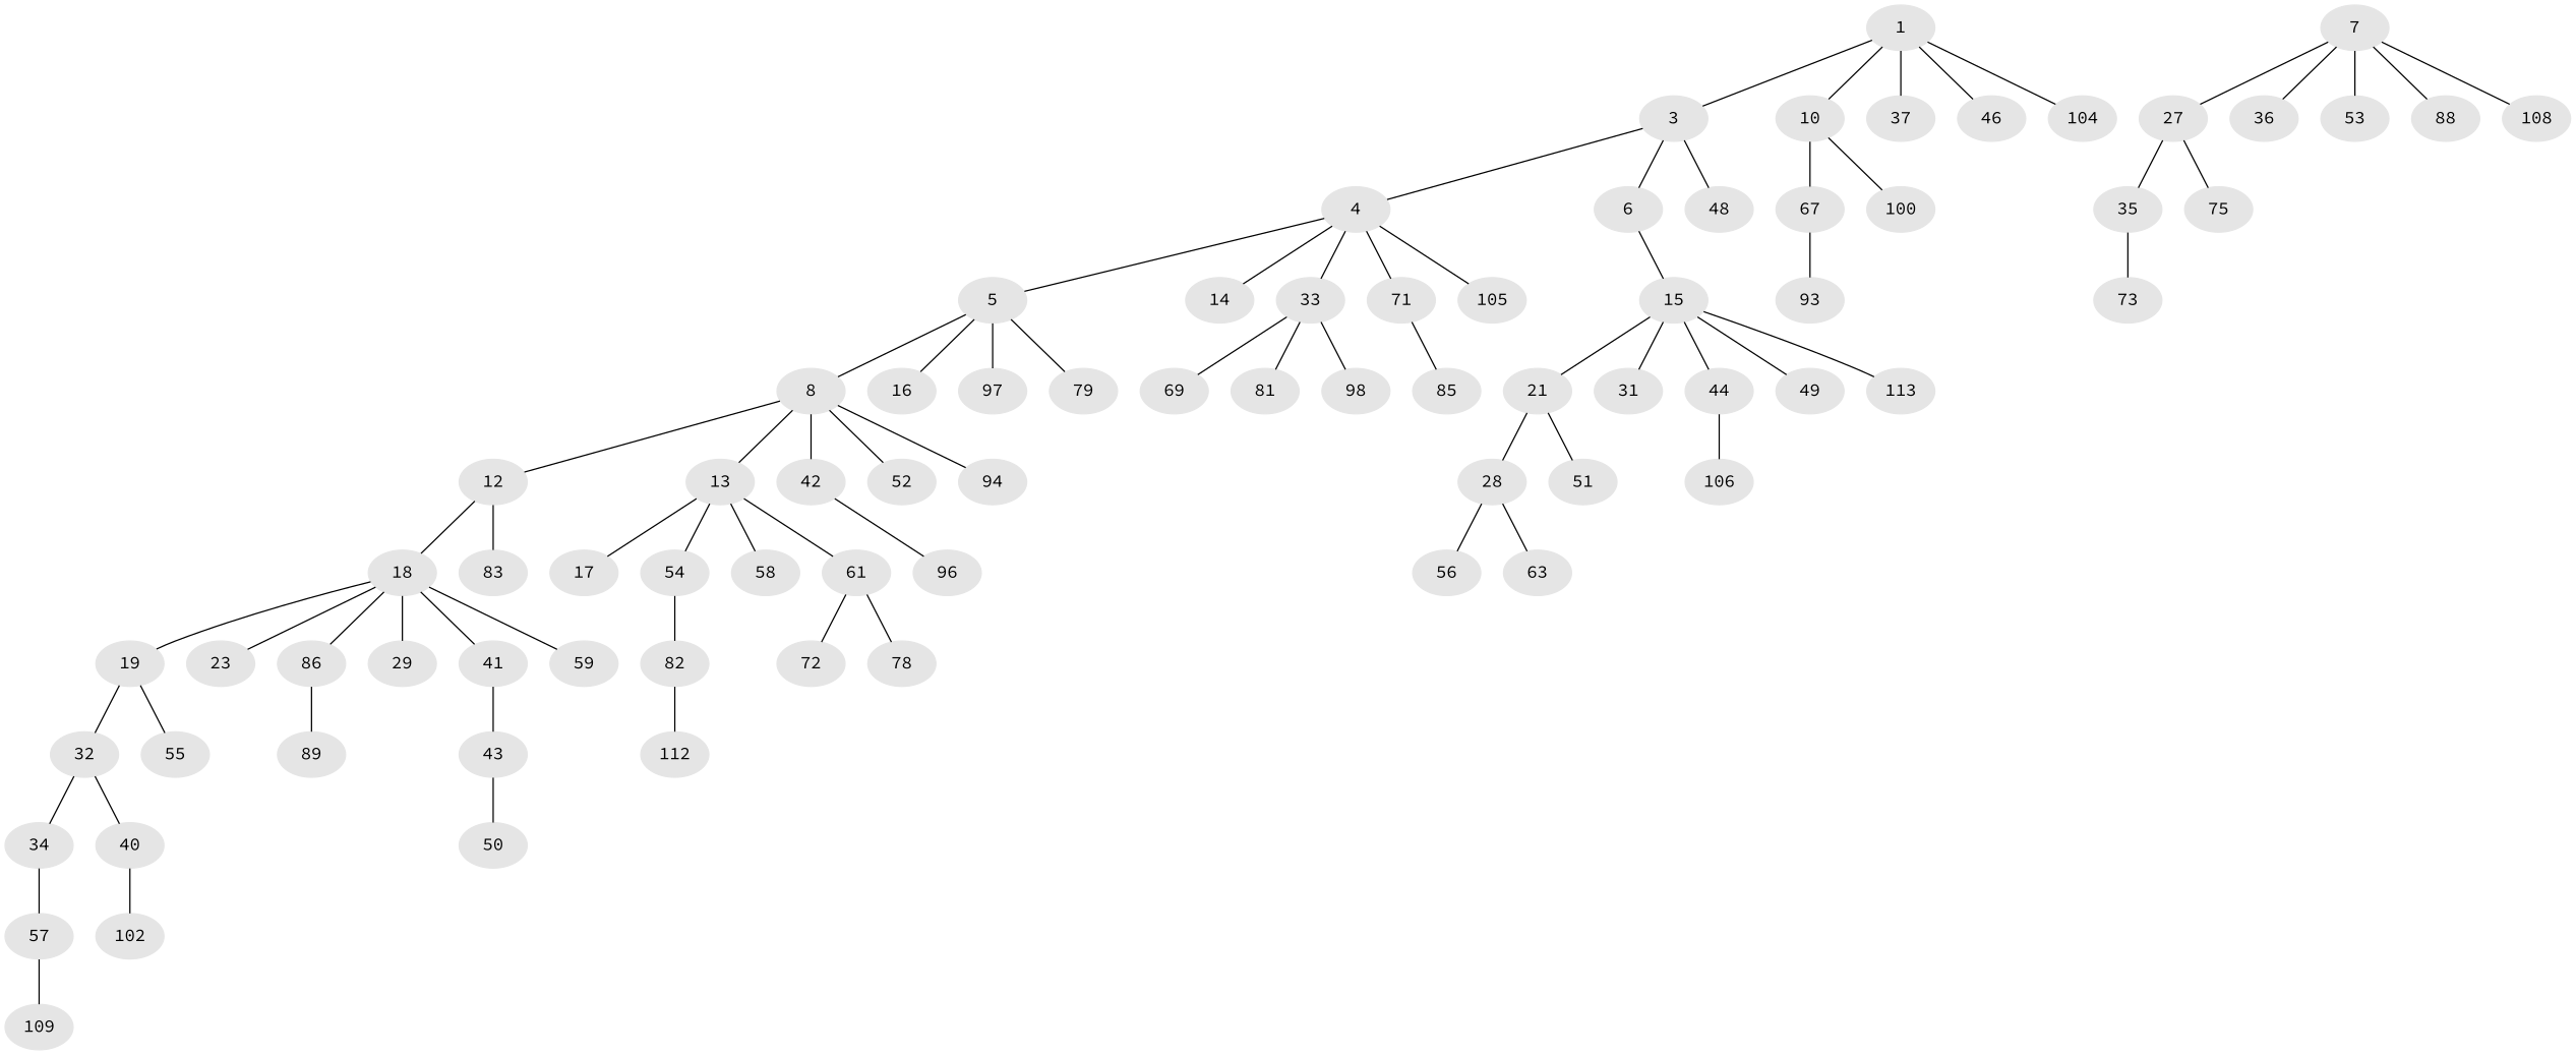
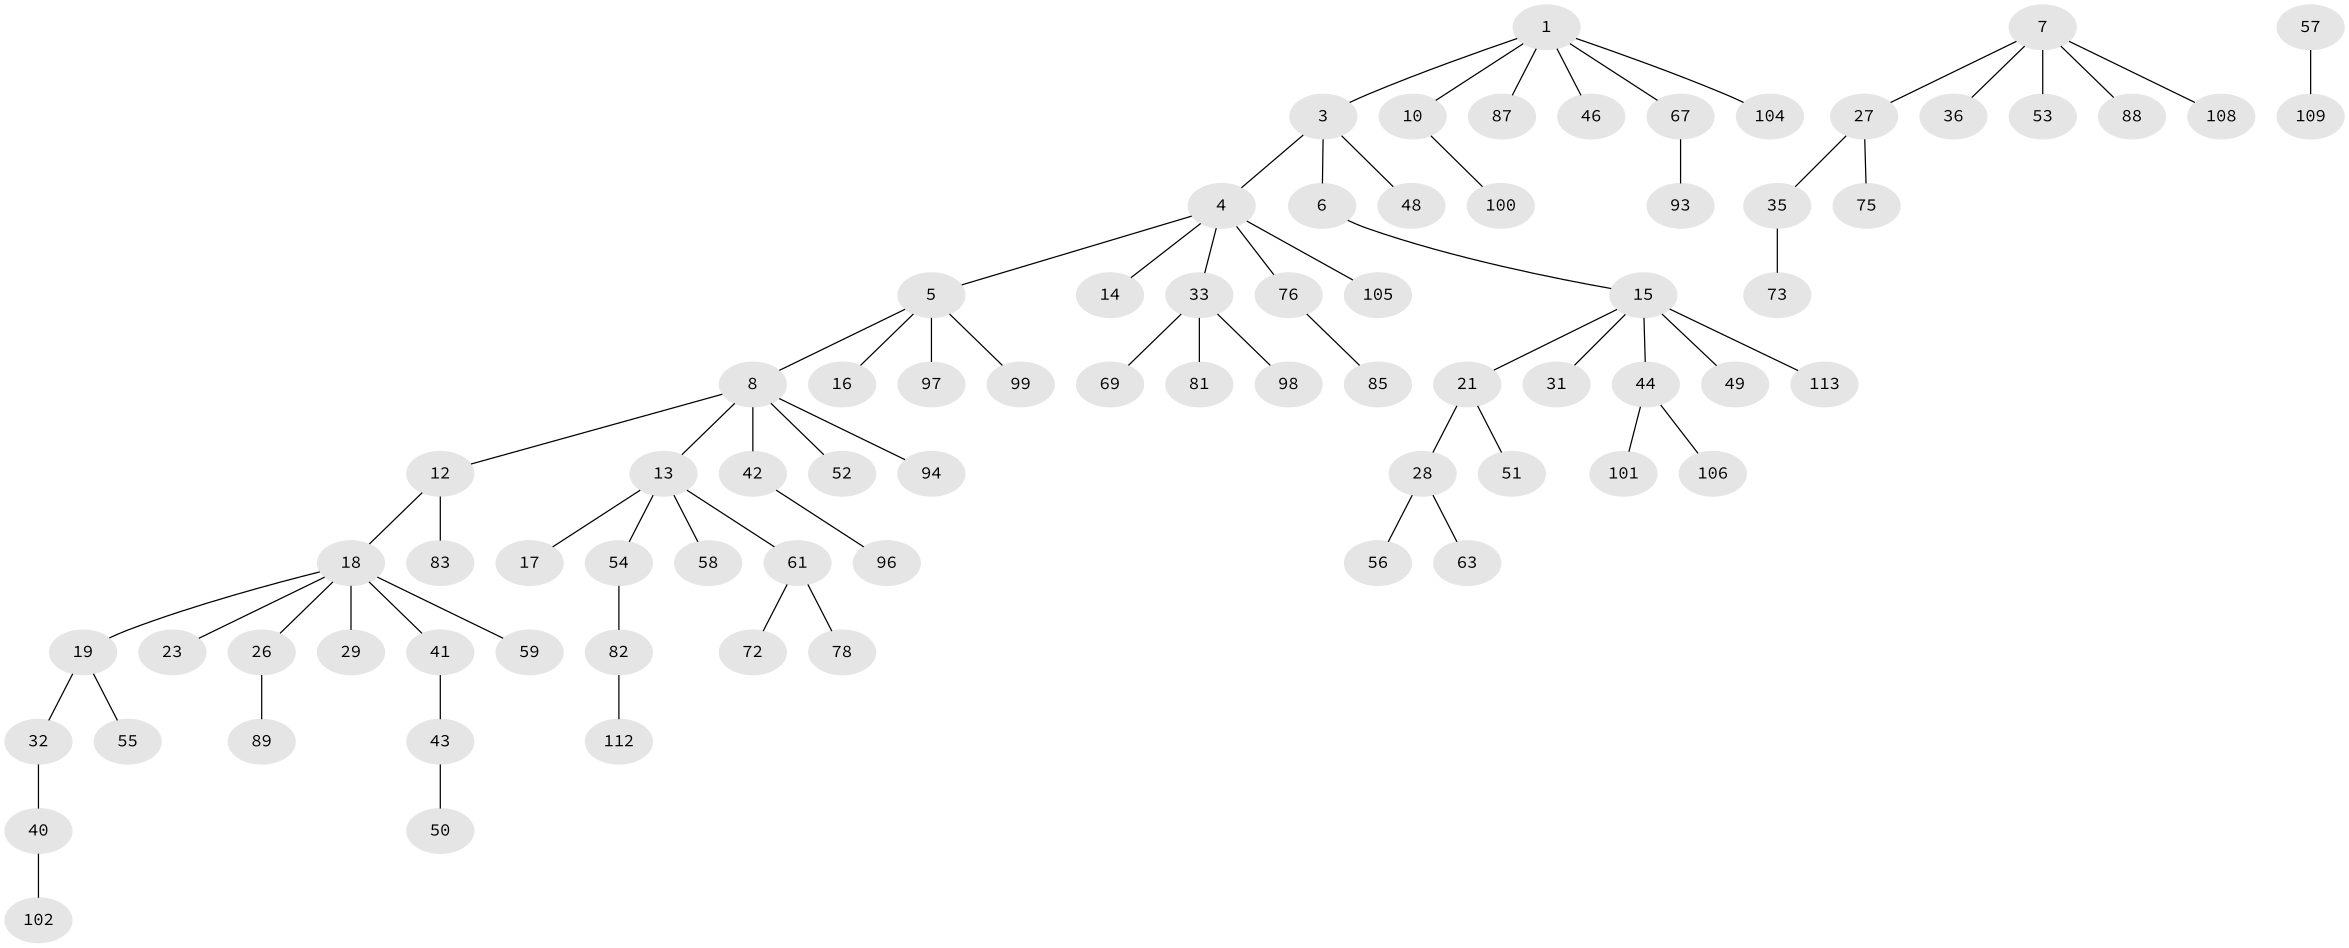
  graph {
    fontname="Source Code Pro"
    node [color=gray90 fontname="Source Code Pro" style=filled]
    edge [fontname="Source Code Pro"]
    1 [super="+2"]
    3 [super="+9"]
    10 [super="+70"]
-   37
+   37 [label=87]
    46 [super="+84"]
    67
    104
    4 [super="+60"]
    6 [super="+38"]
    48
    7 [super="+39"]
    27 [super="+45"]
    36 [super="+86"]
    53 [super="+79"]
    88 [super="+90"]
    108
    100
    n18 [label=93 super="+95"]
    5 [super="+11"]
    14
    33 [super="+66"]
-   76 [super="+80" label=71]
+   76 [super="+80"]
    105
    15 [super="+30"]
    8 [super="+77"]
    16 [super="+25"]
    97
-   99 [label=79]
+   99
    69
    81
    98
    85
    12
    13 [super="+22"]
    42
    52 [super="+71"]
    94
    21 [super="+91"]
    31
    44 [super="+64"]
    49 [super="+107"]
    113
    35
    75
    18 [super="+20"]
    83
    17
    54 [super="+74"]
    58
    61 [super="+62"]
    96
    19 [super="+68"]
    23 [super="+24"]
-   26 [super="+65" label=86]
+   26 [super="+65"]
    29 [super="+103"]
    41
    59
    82
    72
    78
    28 [super="+47"]
    51
+   101
    106
    32
    55
    89
    43
-   34 [super="+93"]
    40
    56
    63
    73
    57 [super="+87"]
    102 [super="+111"]
    109 [super="+110"]
    50
    112
    1 -- 3
    1 -- 10
    1 -- 37
    1 -- 46
-   10 -- 67
+   1 -- 67
    1 -- 104
    3 -- 4
    3 -- 6
    3 -- 48
    10 -- 100
    67 -- n18
    4 -- 5
    4 -- 14
    4 -- 33
    4 -- 76
    4 -- 105
    6 -- 15
    7 -- 27
    7 -- 36
    7 -- 53
    7 -- 88
    7 -- 108
    27 -- 35
    27 -- 75
    5 -- 8
    5 -- 16
    5 -- 97
    5 -- 99
    33 -- 69
    33 -- 81
    33 -- 98
    76 -- 85
    15 -- 21
    15 -- 31
    15 -- 44
    15 -- 49
    15 -- 113
    8 -- 12
    8 -- 13
    8 -- 42
    8 -- 52
    8 -- 94
    12 -- 18
    12 -- 83
    13 -- 17
    13 -- 54
    13 -- 58
    13 -- 61
    42 -- 96
    21 -- 28
    21 -- 51
+   44 -- 101
    44 -- 106
    35 -- 73
    18 -- 19
    18 -- 23
    18 -- 26
    18 -- 29
    18 -- 41
    18 -- 59
    54 -- 82
    61 -- 72
    61 -- 78
    19 -- 32
    19 -- 55
    26 -- 89
    41 -- 43
    82 -- 112
    28 -- 56
    28 -- 63
-   32 -- 34
    32 -- 40
    43 -- 50
-   34 -- 57
    40 -- 102
    57 -- 109
  }
